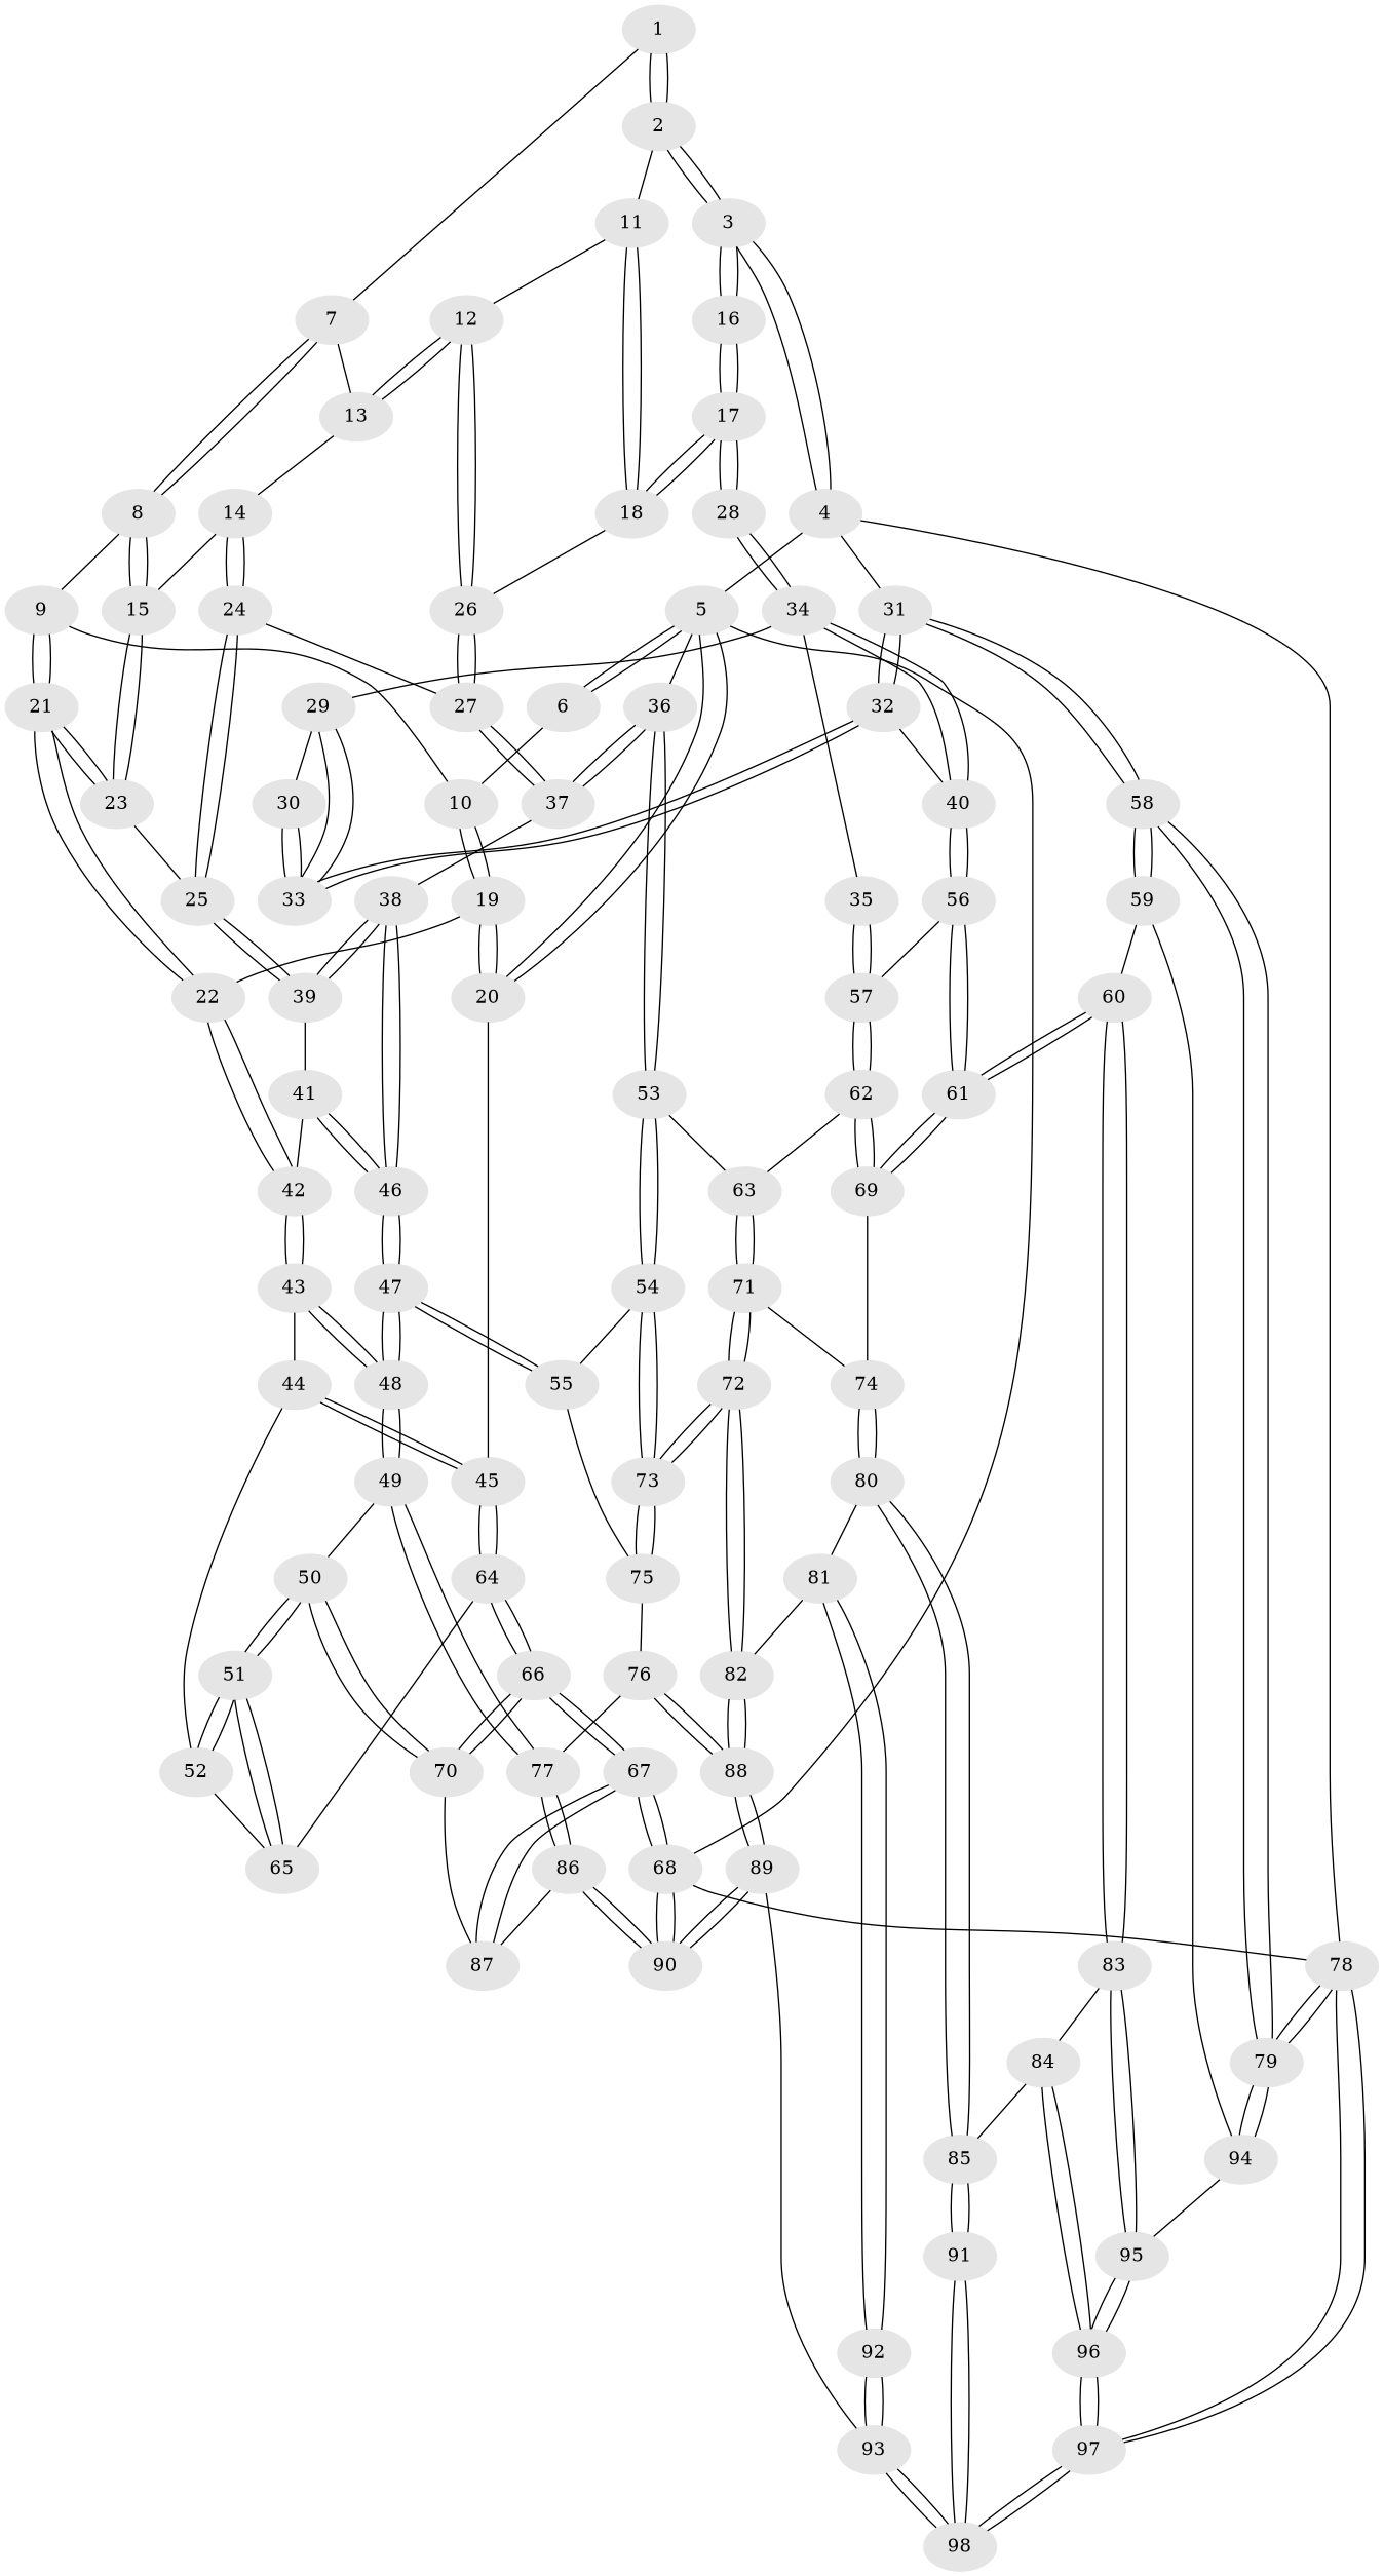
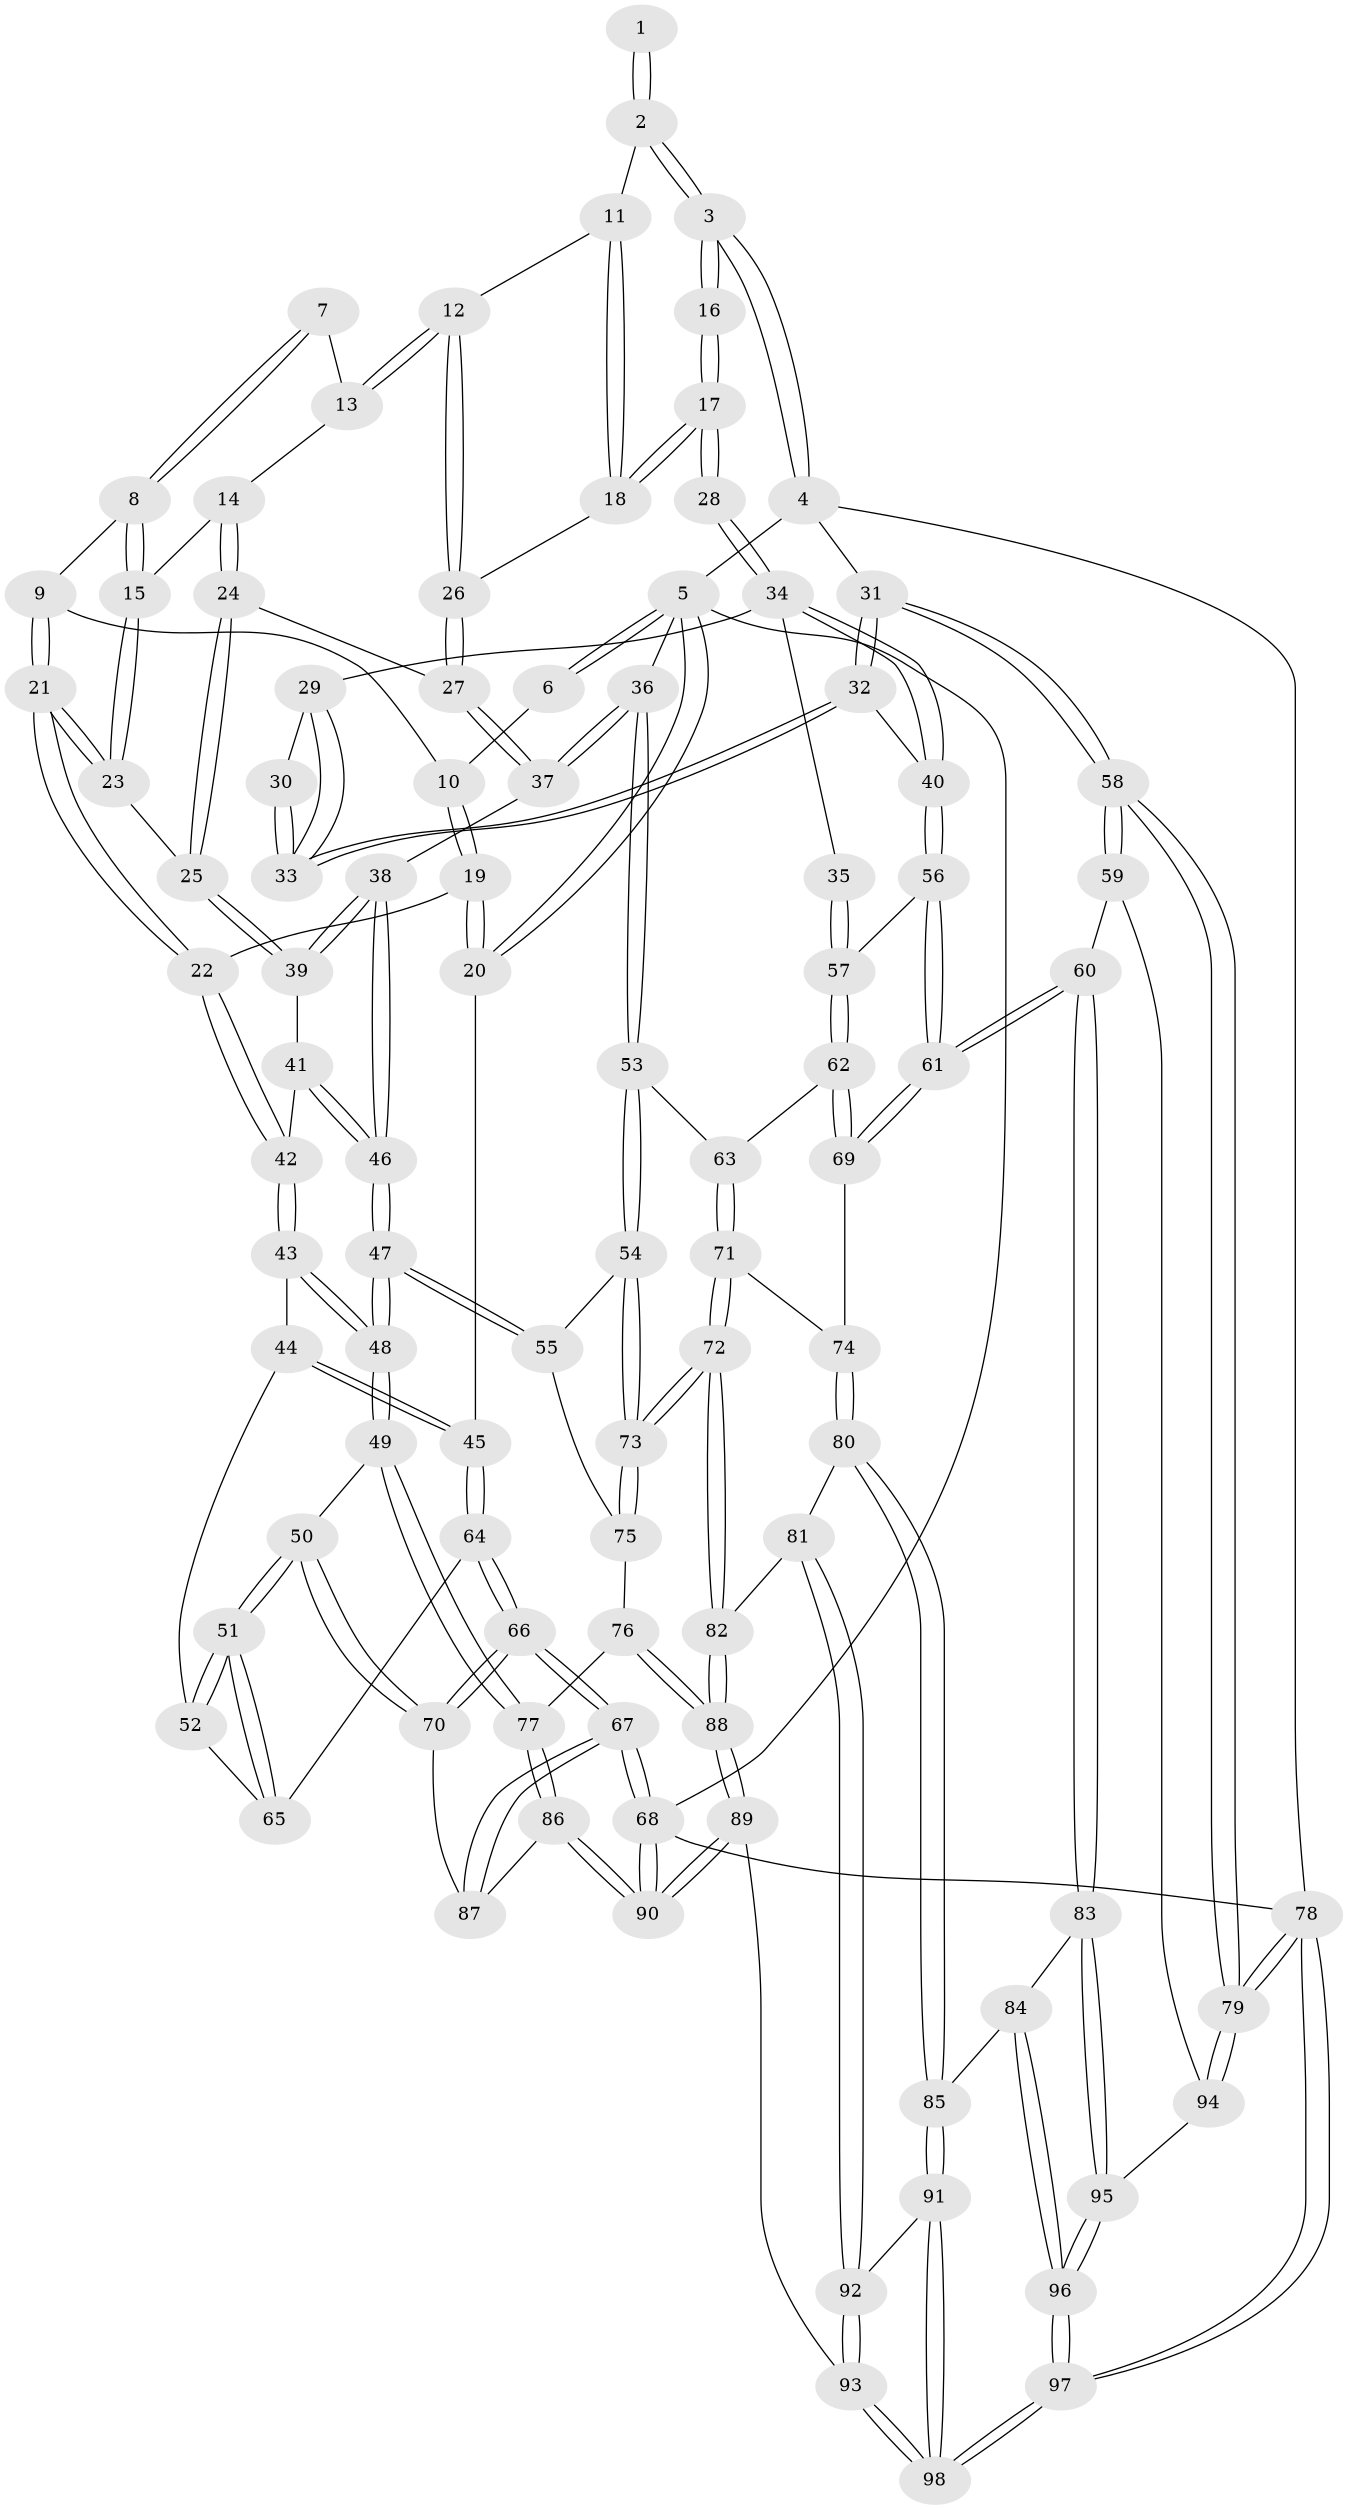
  graph {
    node [color=gray90 style=filled]
    1
    2
    7
    3
    11
    8
    13
    4
    16
    12
    18
    5
    31
    78
    17
    6
    20
    68
    36
    32
    58
    79
    97
    10
    45
    90
    19
    9
    15
    14
    21
    23
    22
    26
    27
    24
    25
    28
    34
    42
    64
    43
    39
    37
    41
    38
    29
    30
    33
    40
    35
    59
    56
    57
    53
    62
    54
    63
    46
    47
    61
    44
    48
    52
    49
    65
    66
    55
    75
    50
    77
    51
    70
    86
    87
    73
    71
    76
    69
    60
    94
    83
    95
    84
    74
    72
    67
    80
    82
    88
    81
    85
    89
    98
    92
    91
    93
    96
    1 -- 2
    1 -- 2
-   1 -- 7
    2 -- 3
    2 -- 3
    2 -- 11
    7 -- 8
    7 -- 8
    7 -- 13
    3 -- 4
    3 -- 4
    3 -- 16
    3 -- 16
    11 -- 12
    11 -- 18
    11 -- 18
    8 -- 9
    8 -- 15
    8 -- 15
    13 -- 14
    4 -- 5
    4 -- 31
    4 -- 78
    16 -- 17
    16 -- 17
    12 -- 13
    12 -- 13
    12 -- 26
    12 -- 26
    18 -- 26
    5 -- 6
    5 -- 6
    5 -- 20
    5 -- 20
    5 -- 68
    5 -- 36
    31 -- 32
    31 -- 32
    31 -- 58
    31 -- 58
    78 -- 79
    78 -- 79
    78 -- 97
    78 -- 97
    17 -- 18
    17 -- 18
    17 -- 28
    17 -- 28
    6 -- 10
    20 -- 45
    68 -- 78
    68 -- 90
    68 -- 90
    36 -- 37
    36 -- 37
    36 -- 53
    36 -- 53
    32 -- 33
    32 -- 33
    32 -- 40
    58 -- 79
    58 -- 79
    58 -- 59
    58 -- 59
    79 -- 94
    79 -- 94
    97 -- 98
    97 -- 98
    10 -- 19
    10 -- 19
    45 -- 64
    45 -- 64
    19 -- 20
    19 -- 20
    19 -- 22
    9 -- 10
    9 -- 21
    9 -- 21
    15 -- 23
    15 -- 23
    14 -- 15
    14 -- 24
    14 -- 24
    21 -- 23
    21 -- 23
    21 -- 22
    21 -- 22
    23 -- 25
    22 -- 42
    22 -- 42
    26 -- 27
    26 -- 27
    27 -- 37
    27 -- 37
    24 -- 27
    24 -- 25
    24 -- 25
    25 -- 39
    25 -- 39
    28 -- 34
    28 -- 34
    34 -- 29
    34 -- 40
    34 -- 40
    34 -- 35
    42 -- 43
    42 -- 43
    64 -- 65
    64 -- 66
    64 -- 66
    43 -- 44
    43 -- 48
    43 -- 48
    39 -- 41
    37 -- 38
    41 -- 42
    41 -- 46
    41 -- 46
    38 -- 39
    38 -- 39
    38 -- 46
    38 -- 46
    29 -- 30
    29 -- 33
    29 -- 33
    30 -- 33
    30 -- 33
    40 -- 56
    40 -- 56
    35 -- 57
    35 -- 57
    59 -- 60
    59 -- 94
    56 -- 57
    56 -- 61
    56 -- 61
    57 -- 62
    57 -- 62
    53 -- 54
    53 -- 54
    53 -- 63
    62 -- 63
    62 -- 69
    62 -- 69
    54 -- 55
    54 -- 73
    54 -- 73
    63 -- 71
    63 -- 71
    46 -- 47
    46 -- 47
    47 -- 48
    47 -- 48
    47 -- 55
    47 -- 55
    61 -- 69
    61 -- 69
    44 -- 45
    44 -- 45
    44 -- 52
    48 -- 49
    48 -- 49
    52 -- 65
    49 -- 50
    49 -- 77
    49 -- 77
    66 -- 70
    66 -- 70
    66 -- 67
    66 -- 67
    55 -- 75
    75 -- 76
    50 -- 51
    50 -- 51
    50 -- 70
    50 -- 70
    77 -- 86
    77 -- 86
    51 -- 52
    51 -- 52
    51 -- 65
    51 -- 65
    70 -- 87
    86 -- 90
    86 -- 90
    86 -- 87
    73 -- 75
    73 -- 75
    71 -- 74
    71 -- 72
    71 -- 72
    76 -- 77
    76 -- 88
    76 -- 88
    69 -- 74
    60 -- 61
    60 -- 61
    60 -- 83
    60 -- 83
    94 -- 95
    83 -- 95
    83 -- 95
    83 -- 84
    95 -- 96
    95 -- 96
    84 -- 85
    84 -- 96
    84 -- 96
    74 -- 80
    74 -- 80
    72 -- 73
    72 -- 73
    72 -- 82
    72 -- 82
    67 -- 68
    67 -- 68
    67 -- 87
    67 -- 87
    80 -- 81
    80 -- 85
    80 -- 85
    82 -- 88
    82 -- 88
    88 -- 89
    88 -- 89
    81 -- 82
    81 -- 92
    81 -- 92
    85 -- 91
    85 -- 91
    89 -- 90
    89 -- 90
    89 -- 93
    92 -- 93
    92 -- 93
    91 -- 98
    91 -- 98
+   91 -- 92
    93 -- 98
    93 -- 98
    96 -- 97
    96 -- 97
  }
